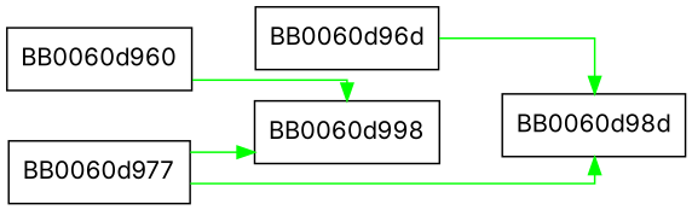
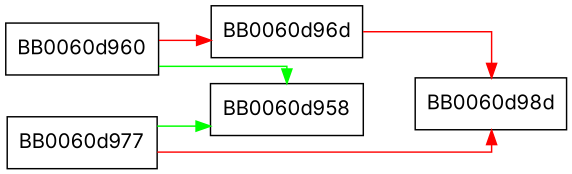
  digraph {
    fontname=Inter
    rankdir=LR
    splines=ortho
    node [fontname=Inter shape=box]
    edge [color=green fontname=Inter]
    BB0060d960
-   BB0060d998
+   BB0060d998 [label=BB0060d958]
    BB0060d96d
    BB0060d98d
    BB0060d977
    BB0060d960 -> BB0060d998
-   BB0060d96d -> BB0060d98d
+   BB0060d960 -> BB0060d96d [color=red]
+   BB0060d96d -> BB0060d98d [color=red]
    BB0060d977 -> BB0060d998
-   BB0060d977 -> BB0060d98d
+   BB0060d977 -> BB0060d98d [color=red]
  }
